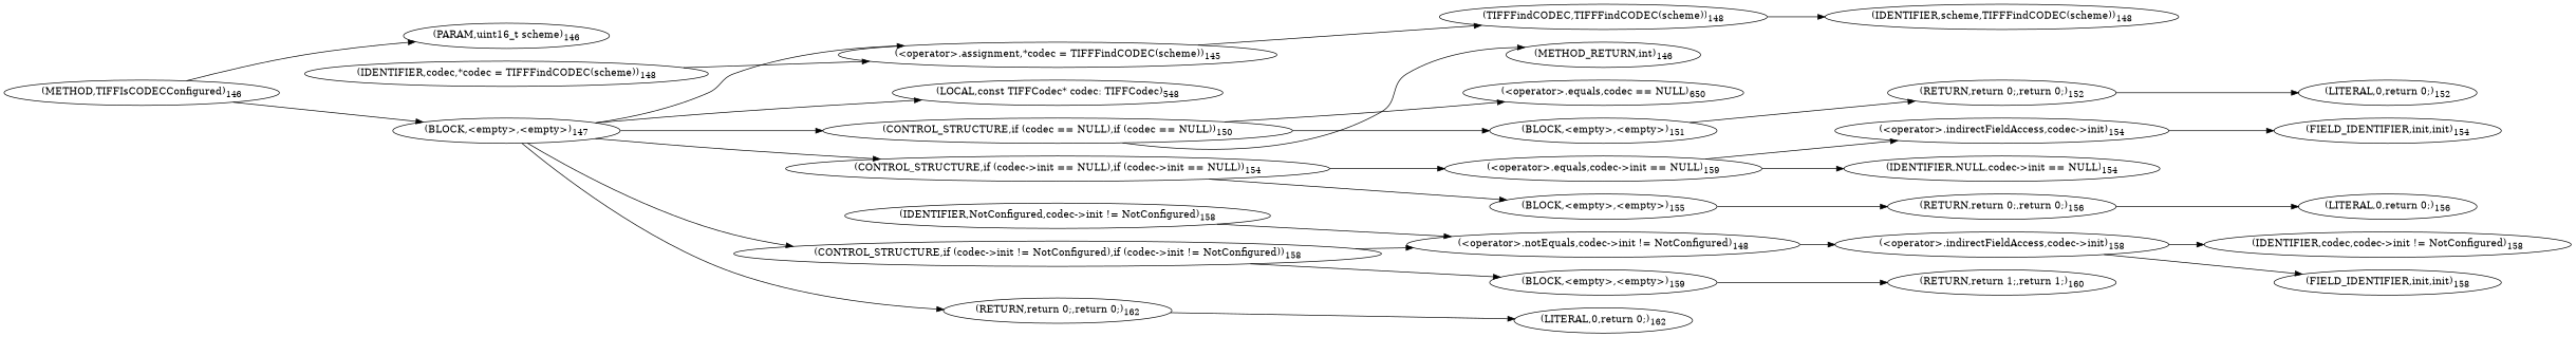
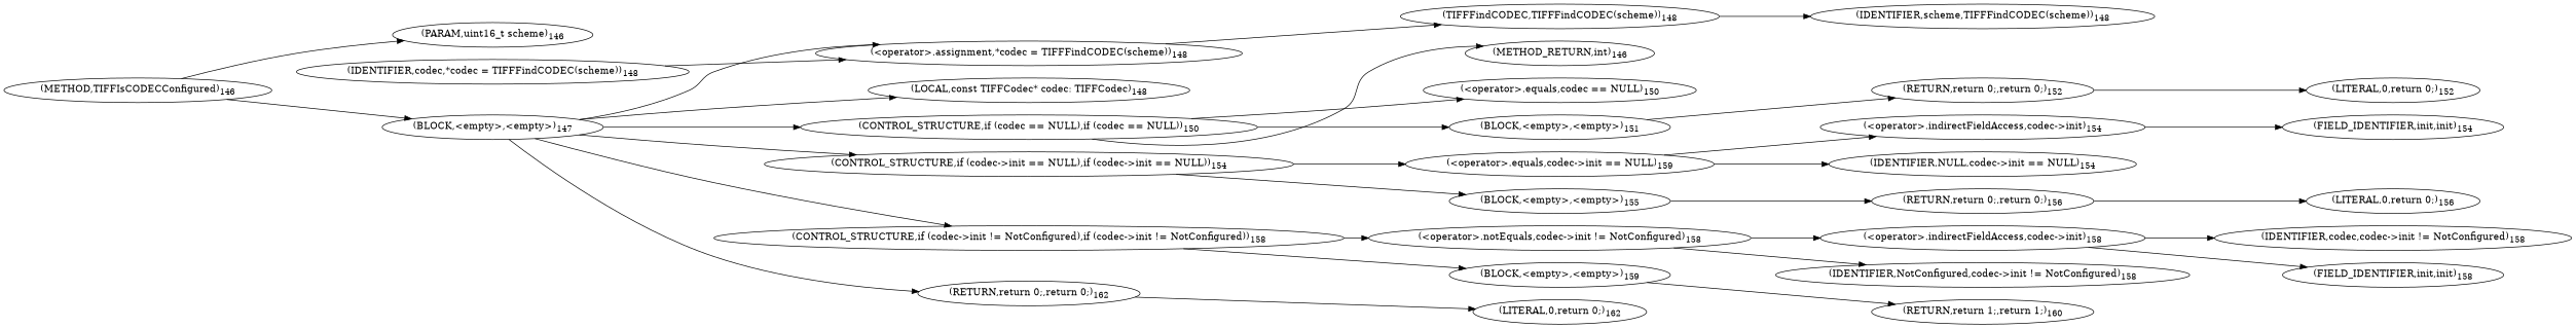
  digraph {
    rankdir=LR
    n1 [label=<(METHOD,TIFFIsCODECConfigured)<SUB>146</SUB>>]
    n2 [label=<(PARAM,uint16_t scheme)<SUB>146</SUB>>]
    n3 [label=<(BLOCK,&lt;empty&gt;,&lt;empty&gt;)<SUB>147</SUB>>]
-   n4 [label=<(LOCAL,const TIFFCodec* codec: TIFFCodec)<SUB>548</SUB>>]
-   n5 [label=<(&lt;operator&gt;.assignment,*codec = TIFFFindCODEC(scheme))<SUB>145</SUB>>]
+   n4 [label=<(LOCAL,const TIFFCodec* codec: TIFFCodec)<SUB>148</SUB>>]
+   n5 [label=<(&lt;operator&gt;.assignment,*codec = TIFFFindCODEC(scheme))<SUB>148</SUB>>]
    n6 [label=<(CONTROL_STRUCTURE,if (codec == NULL),if (codec == NULL))<SUB>150</SUB>>]
    n7 [label=<(CONTROL_STRUCTURE,if (codec-&gt;init == NULL),if (codec-&gt;init == NULL))<SUB>154</SUB>>]
    n8 [label=<(CONTROL_STRUCTURE,if (codec-&gt;init != NotConfigured),if (codec-&gt;init != NotConfigured))<SUB>158</SUB>>]
    n9 [label=<(RETURN,return 0;,return 0;)<SUB>162</SUB>>]
    n10 [label=<(METHOD_RETURN,int)<SUB>146</SUB>>]
    n11 [label=<(TIFFFindCODEC,TIFFFindCODEC(scheme))<SUB>148</SUB>>]
-   n12 [label=<(&lt;operator&gt;.equals,codec == NULL)<SUB>650</SUB>>]
+   n12 [label=<(&lt;operator&gt;.equals,codec == NULL)<SUB>150</SUB>>]
    n13 [label=<(BLOCK,&lt;empty&gt;,&lt;empty&gt;)<SUB>151</SUB>>]
    n14 [label=<(&lt;operator&gt;.equals,codec-&gt;init == NULL)<SUB>159</SUB>>]
    n15 [label=<(BLOCK,&lt;empty&gt;,&lt;empty&gt;)<SUB>155</SUB>>]
-   n16 [label=<(&lt;operator&gt;.notEquals,codec-&gt;init != NotConfigured)<SUB>148</SUB>>]
+   n16 [label=<(&lt;operator&gt;.notEquals,codec-&gt;init != NotConfigured)<SUB>158</SUB>>]
    n17 [label=<(BLOCK,&lt;empty&gt;,&lt;empty&gt;)<SUB>159</SUB>>]
    n18 [label=<(LITERAL,0,return 0;)<SUB>162</SUB>>]
    n19 [label=<(IDENTIFIER,codec,*codec = TIFFFindCODEC(scheme))<SUB>148</SUB>>]
    n20 [label=<(IDENTIFIER,scheme,TIFFFindCODEC(scheme))<SUB>148</SUB>>]
    n21 [label=<(RETURN,return 0;,return 0;)<SUB>152</SUB>>]
    n22 [label=<(LITERAL,0,return 0;)<SUB>152</SUB>>]
    n23 [label=<(&lt;operator&gt;.indirectFieldAccess,codec-&gt;init)<SUB>154</SUB>>]
    n24 [label=<(IDENTIFIER,NULL,codec-&gt;init == NULL)<SUB>154</SUB>>]
    n25 [label=<(RETURN,return 0;,return 0;)<SUB>156</SUB>>]
    n26 [label=<(FIELD_IDENTIFIER,init,init)<SUB>154</SUB>>]
    n27 [label=<(LITERAL,0,return 0;)<SUB>156</SUB>>]
    n28 [label=<(&lt;operator&gt;.indirectFieldAccess,codec-&gt;init)<SUB>158</SUB>>]
    n29 [label=<(IDENTIFIER,NotConfigured,codec-&gt;init != NotConfigured)<SUB>158</SUB>>]
    n30 [label=<(RETURN,return 1;,return 1;)<SUB>160</SUB>>]
    n31 [label=<(IDENTIFIER,codec,codec-&gt;init != NotConfigured)<SUB>158</SUB>>]
    n32 [label=<(FIELD_IDENTIFIER,init,init)<SUB>158</SUB>>]
    n1 -> n2
    n1 -> n3
    n3 -> n4
    n3 -> n5
    n3 -> n6
    n3 -> n7
    n3 -> n8
    n3 -> n9
    n5 -> n11
    n6 -> n10
    n6 -> n12
    n6 -> n13
    n7 -> n14
    n7 -> n15
    n8 -> n16
    n8 -> n17
    n9 -> n18
    n11 -> n20
    n13 -> n21
    n14 -> n23
    n14 -> n24
    n15 -> n25
    n16 -> n28
-   n29 -> n16
+   n16 -> n29
    n17 -> n30
    n19 -> n5
    n21 -> n22
    n23 -> n26
    n25 -> n27
    n28 -> n31
    n28 -> n32
  }
